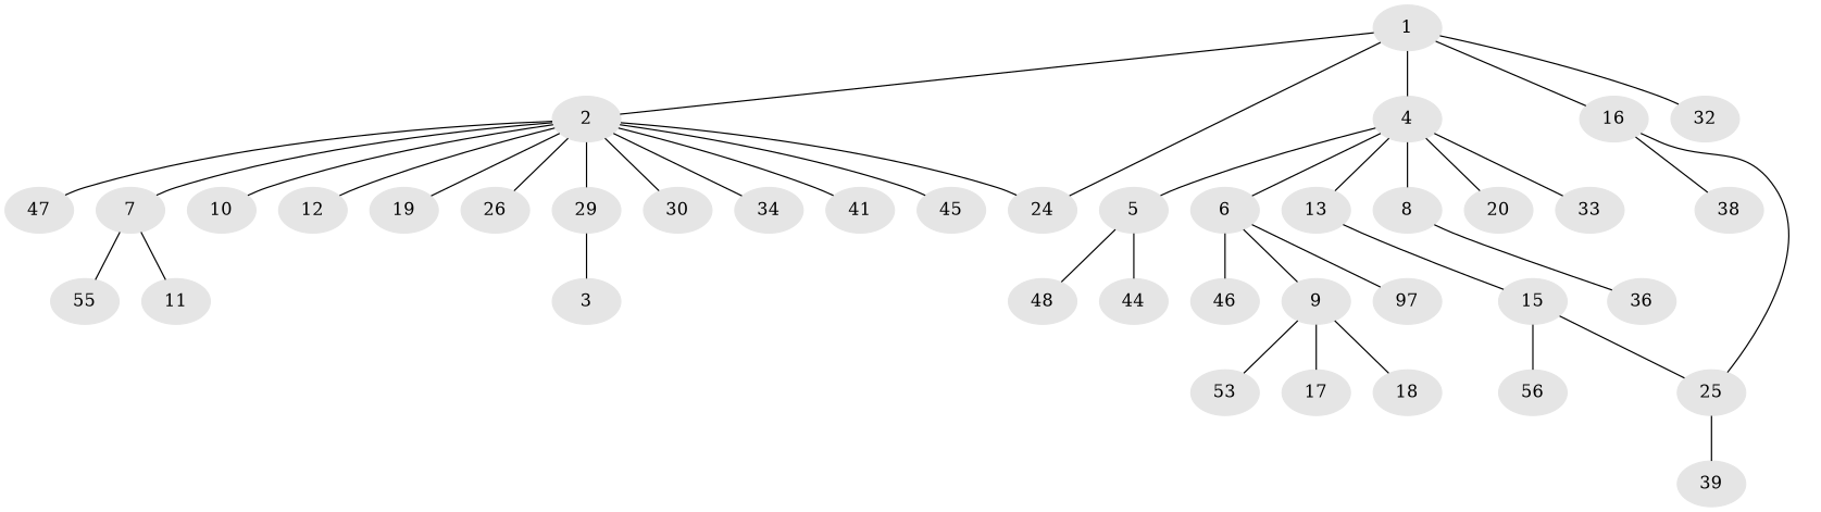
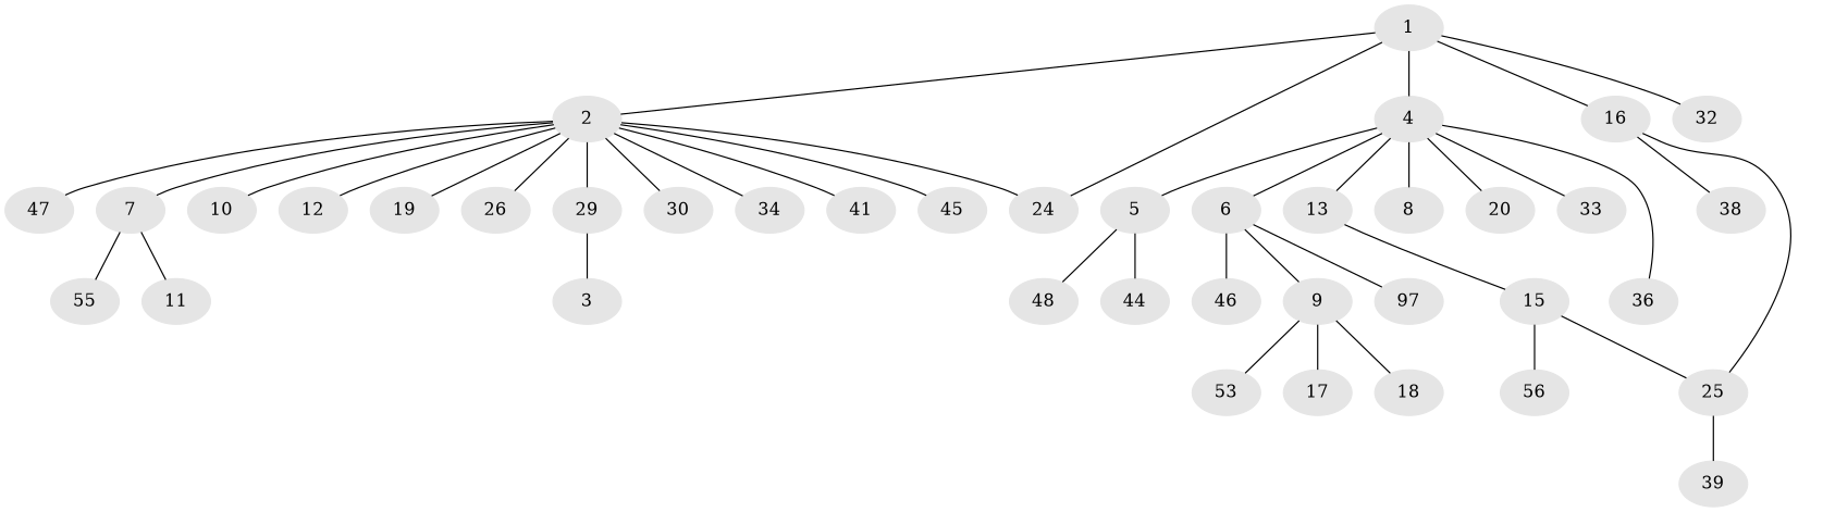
  graph {
    node [color=gray90 style=filled]
    1 [super="+22"]
    2 [super="+14"]
    4 [super="+27"]
    16 [super="+23"]
    24
    32
    7 [super="+21"]
    10 [super="+54"]
    12
    19
    26
    29
    30 [super="+51"]
    34
    41
    45
    47
    5 [super="+40"]
    6 [super="+43"]
    8 [super="+28"]
    13 [super="+57"]
    20
    33
    36
    25 [super="+31"]
    38
    11 [super="+52"]
    55
    3
    44
    48
    9 [super="+50"]
    n33 [label=97]
    46
    15 [super="+42"]
    17 [super="+35"]
    18 [super="+49"]
    53
    56
    39
    1 -- 2
    1 -- 4
    1 -- 16
    1 -- 24
    1 -- 32
    2 -- 24
    2 -- 7
    2 -- 10
    2 -- 12
    2 -- 19
    2 -- 26
    2 -- 29
    2 -- 30
    2 -- 34
    2 -- 41
    2 -- 45
    2 -- 47
    4 -- 5
    4 -- 6
    4 -- 8
    4 -- 13
    4 -- 20
    4 -- 33
-   8 -- 36
+   4 -- 36
    16 -- 25
    16 -- 38
    7 -- 11
    7 -- 55
    29 -- 3
    5 -- 44
    5 -- 48
    6 -- 9
    6 -- n33
    6 -- 46
    13 -- 15
    25 -- 39
    9 -- 17
    9 -- 18
    9 -- 53
    15 -- 25
    15 -- 56
  }
